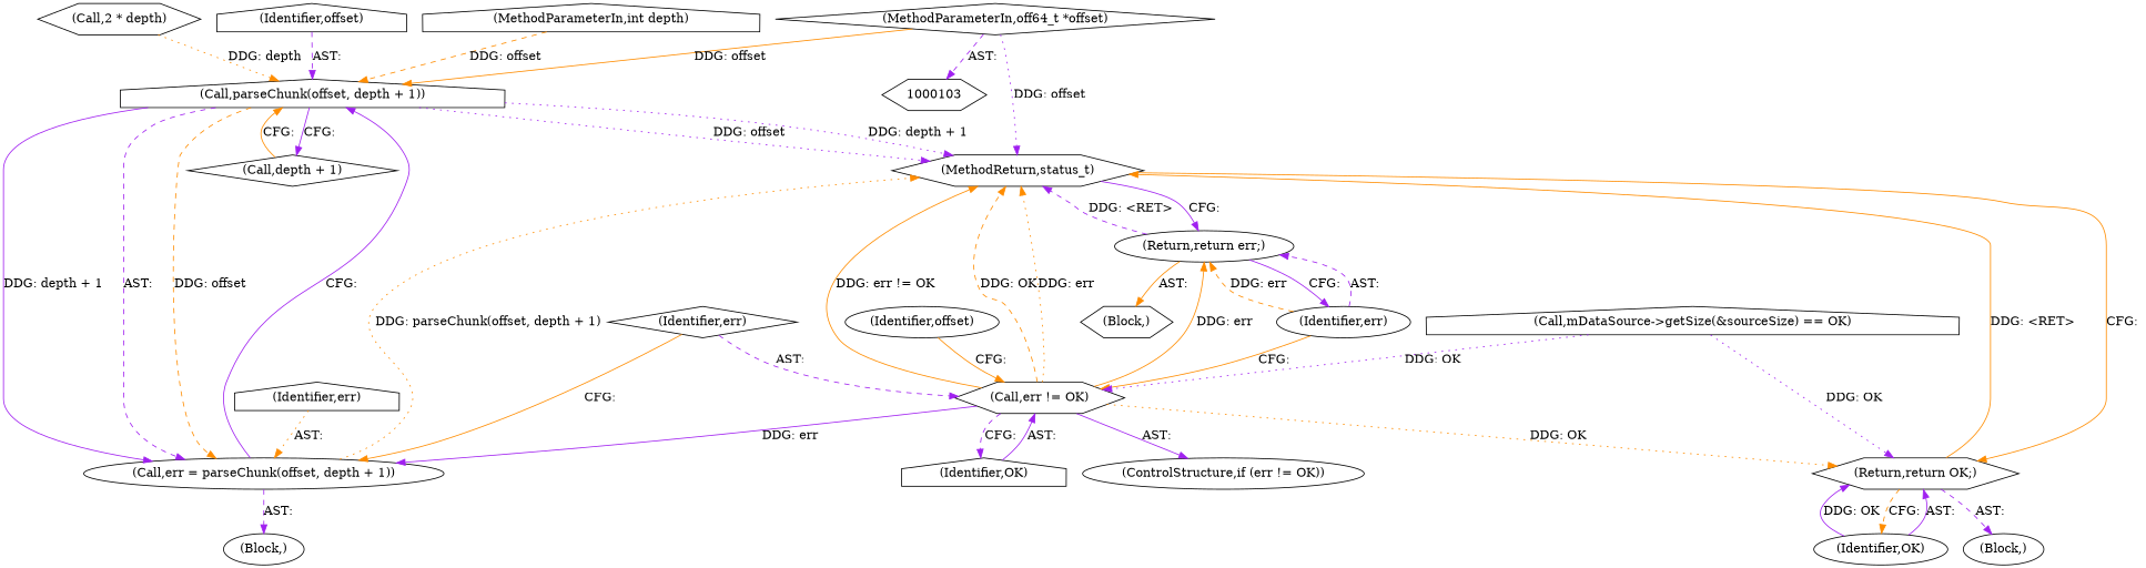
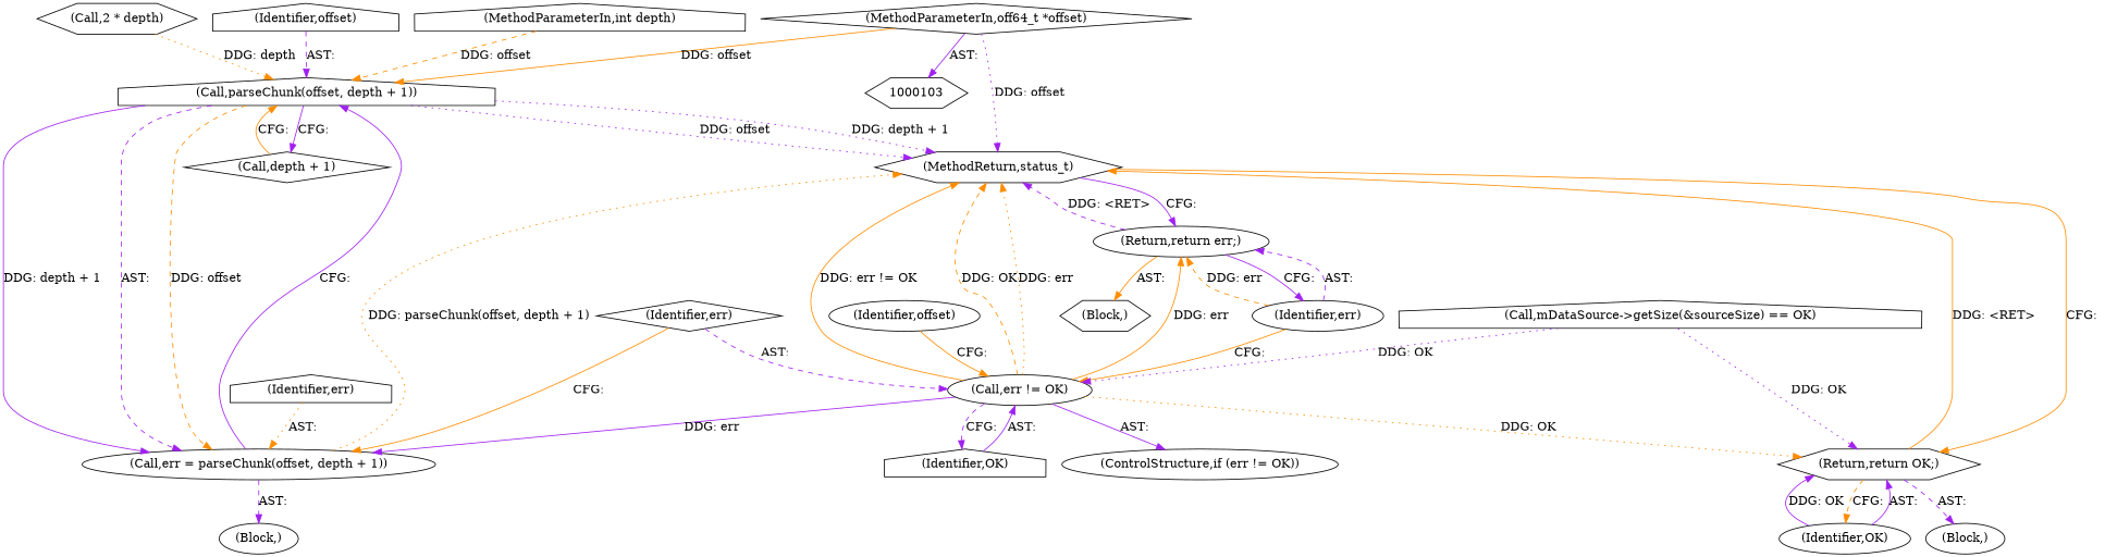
  digraph {
    node [shape=ellipse]
    edge [color=purple style=solid]
    n1 [label="(MethodParameterIn,off64_t *offset)" shape=diamond]
    n2 [label="(Call,parseChunk(offset, depth + 1))" shape=house]
    n3 [label="(MethodReturn,status_t)" shape=hexagon]
    1000103 [shape=hexagon]
    n5 [label="(Call,err = parseChunk(offset, depth + 1))"]
    n6 [label="(Call,depth + 1)" shape=diamond]
    n7 [label="(Return,return err;)"]
    n8 [label="(Return,return OK;)" shape=hexagon]
    n9 [label="(Block,)"]
-   n10 [label="(Call,err != OK)" shape=hexagon]
+   n10 [label="(Call,err != OK)"]
    n11 [label="(Identifier,OK)" shape=house]
    n12 [label="(ControlStructure,if (err != OK))"]
    n13 [label="(Block,)" shape=hexagon]
    n14 [label="(Identifier,err)"]
    n15 [label="(Block,)"]
    n16 [label="(Identifier,OK)"]
    n17 [label="(Identifier,offset)" shape=house]
    n18 [label="(Identifier,err)" shape=diamond]
    n19 [label="(Identifier,err)" shape=house]
    n20 [label="(Call,mDataSource->getSize(&sourceSize) == OK)" shape=house]
    n21 [label="(Identifier,offset)"]
    n22 [label="(MethodParameterIn,int depth)" shape=house]
    n23 [label="(Call,2 * depth)" shape=hexagon]
    n1 -> n2 [color=darkorange label="DDG: offset"]
    n1 -> n3 [label="DDG: offset" style=dotted]
-   n1 -> 1000103 [label="AST: " style=dashed]
+   n1 -> 1000103 [label="AST: "]
    n2 -> n3 [label="DDG: offset" style=dotted]
    n2 -> n3 [label="DDG: depth + 1" style=dotted]
    n2 -> n5 [label="AST: " style=dashed]
    n2 -> n5 [color=darkorange label="DDG: offset" style=dashed]
    n2 -> n5 [label="DDG: depth + 1"]
    n2 -> n6 [label="CFG: "]
    n3 -> n7 [label="CFG: "]
    n3 -> n8 [color=darkorange label="CFG: "]
    n5 -> n2 [label="CFG: "]
    n5 -> n3 [color=darkorange label="DDG: parseChunk(offset, depth + 1)" style=dotted]
    n5 -> n9 [label="AST: " style=dashed]
    n6 -> n2 [color=darkorange label="CFG: "]
    n7 -> n3 [label="DDG: <RET>" style=dashed]
    n7 -> n13 [color=darkorange label="AST: "]
    n7 -> n14 [label="CFG: "]
    n8 -> n3 [color=darkorange label="DDG: <RET>"]
    n8 -> n15 [label="AST: " style=dashed]
    n8 -> n16 [color=darkorange label="CFG: " style=dashed]
    n10 -> n3 [color=darkorange label="DDG: err != OK"]
    n10 -> n3 [color=darkorange label="DDG: OK" style=dashed]
    n10 -> n3 [color=darkorange label="DDG: err" style=dotted]
    n10 -> n5 [label="DDG: err"]
    n10 -> n7 [color=darkorange label="DDG: err"]
    n10 -> n8 [color=darkorange label="DDG: OK" style=dotted]
    n10 -> n11 [label="CFG: " style=dashed]
    n10 -> n12 [label="AST: "]
    n11 -> n10 [label="AST: "]
    n14 -> n7 [label="AST: " style=dashed]
    n14 -> n7 [color=darkorange label="DDG: err" style=dashed]
    n14 -> n10 [color=darkorange label="CFG: "]
    n16 -> n8 [label="AST: "]
    n16 -> n8 [label="DDG: OK"]
    n17 -> n2 [label="AST: " style=dashed]
    n18 -> n5 [color=darkorange label="CFG: "]
    n18 -> n10 [label="AST: " style=dashed]
    n19 -> n5 [color=darkorange label="AST: " style=dotted]
    n20 -> n8 [label="DDG: OK" style=dotted]
    n20 -> n10 [label="DDG: OK" style=dotted]
    n21 -> n10 [color=darkorange label="CFG: "]
    n22 -> n2 [color=darkorange label="DDG: offset" style=dashed]
    n23 -> n2 [color=darkorange label="DDG: depth" style=dotted]
  }
